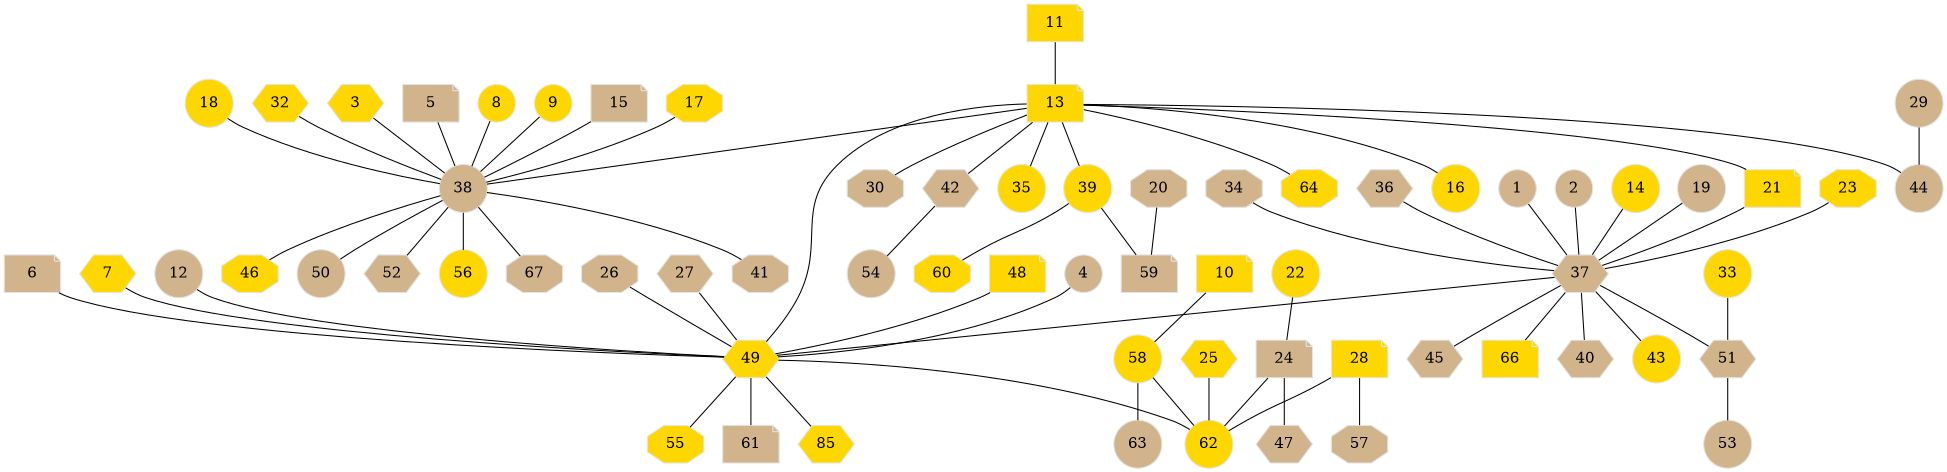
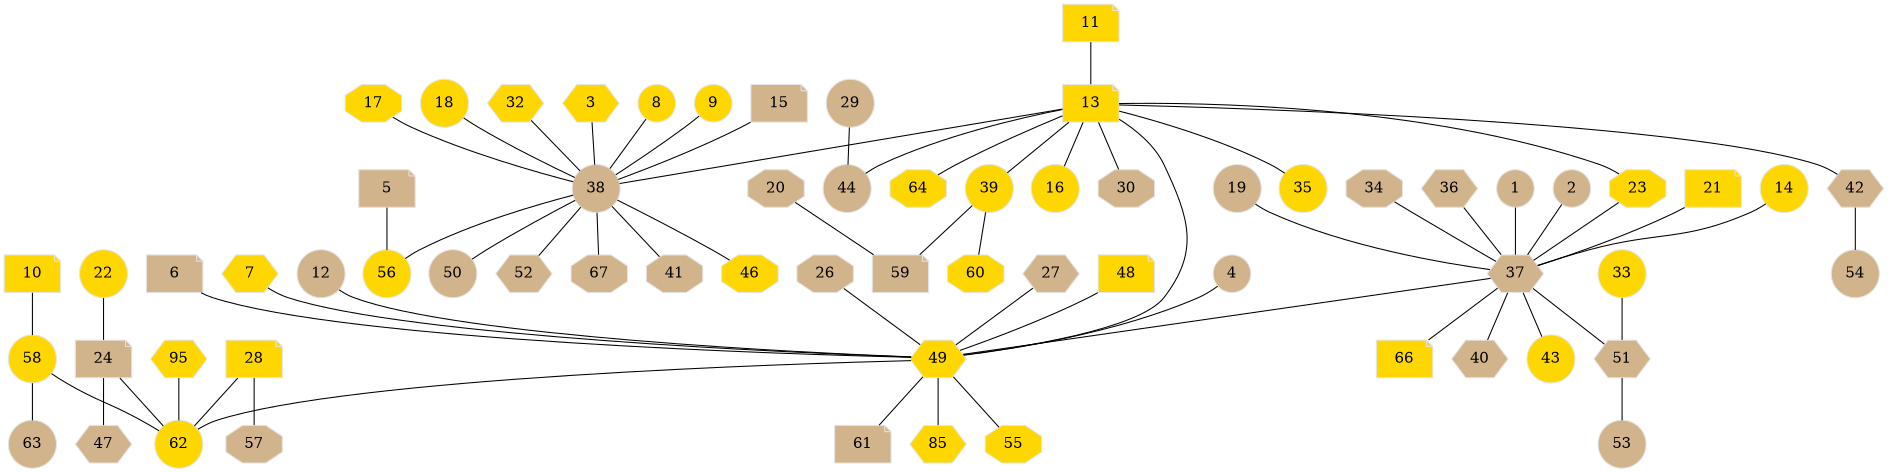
  graph {
    node [color=gray90 fillcolor=tan shape=circle style=filled]
    edge [weight=1.0]
    37 [shape=hexagon]
    1
    49 [fillcolor=gold shape=hexagon]
    51 [shape=hexagon]
    40 [shape=hexagon]
    43 [fillcolor=gold]
-   45 [shape=hexagon]
    66 [fillcolor=gold shape=note]
    2
    3 [fillcolor=gold shape=hexagon]
    38
    41 [shape=octagon]
    46 [fillcolor=gold shape=octagon]
    50
    52 [shape=hexagon]
    56 [fillcolor=gold]
    67 [shape=octagon]
    4
    62 [fillcolor=gold]
    55 [fillcolor=gold shape=octagon]
    61 [shape=note]
    n22 [fillcolor=gold label=85 shape=hexagon]
    5 [shape=note]
    6 [shape=note]
    7 [fillcolor=gold shape=hexagon]
    8 [fillcolor=gold]
    9 [fillcolor=gold]
    10 [fillcolor=gold shape=note]
    58 [fillcolor=gold]
    63
    11 [fillcolor=gold shape=note]
    13 [fillcolor=gold shape=note]
    16 [fillcolor=gold]
    21 [fillcolor=gold shape=note]
    30 [shape=octagon]
    35 [fillcolor=gold]
    39 [fillcolor=gold]
    42 [shape=hexagon]
    44
    64 [fillcolor=gold shape=octagon]
    12
    59 [shape=note]
    60 [fillcolor=gold shape=octagon]
    54
    14 [fillcolor=gold]
    15 [shape=note]
    17 [fillcolor=gold shape=octagon]
    18 [fillcolor=gold]
    19
    20 [shape=octagon]
    22 [fillcolor=gold]
    24 [shape=note]
    47 [shape=hexagon]
    23 [fillcolor=gold shape=octagon]
-   25 [fillcolor=gold shape=hexagon]
+   25 [fillcolor=gold shape=hexagon label=95]
    26 [shape=octagon]
    27 [shape=hexagon]
    28 [fillcolor=gold shape=note]
    57 [shape=octagon]
    29
    32 [fillcolor=gold shape=hexagon]
    33 [fillcolor=gold]
    53
    34 [shape=octagon]
    36 [shape=hexagon]
    48 [fillcolor=gold shape=note]
    37 -- 49
    37 -- 51
    37 -- 40
    37 -- 43
-   37 -- 45
    37 -- 66
    1 -- 37
    49 -- 62
    49 -- 55
    49 -- 61
    49 -- n22
    51 -- 53
    2 -- 37
    3 -- 38
    38 -- 41
    38 -- 46
    38 -- 50
    38 -- 52
    38 -- 56
    38 -- 67
    4 -- 49
-   5 -- 38
+   5 -- 56
    6 -- 49
    7 -- 49
    8 -- 38
    9 -- 38
    10 -- 58
    58 -- 62
    58 -- 63
    11 -- 13
    13 -- 49
    13 -- 38
    13 -- 16
-   13 -- 21
+   13 -- 23
    13 -- 30
    13 -- 35
    13 -- 39
    13 -- 42
    13 -- 44
    13 -- 64
    21 -- 37
    39 -- 59
    39 -- 60
    42 -- 54
    12 -- 49
    14 -- 37
    15 -- 38
    17 -- 38
    18 -- 38
    19 -- 37
    20 -- 59
    22 -- 24
    24 -- 62
    24 -- 47
    23 -- 37
    25 -- 62
    26 -- 49
    27 -- 49
    28 -- 62
    28 -- 57
    29 -- 44
    32 -- 38
    33 -- 51
    34 -- 37
    36 -- 37
    48 -- 49
  }
